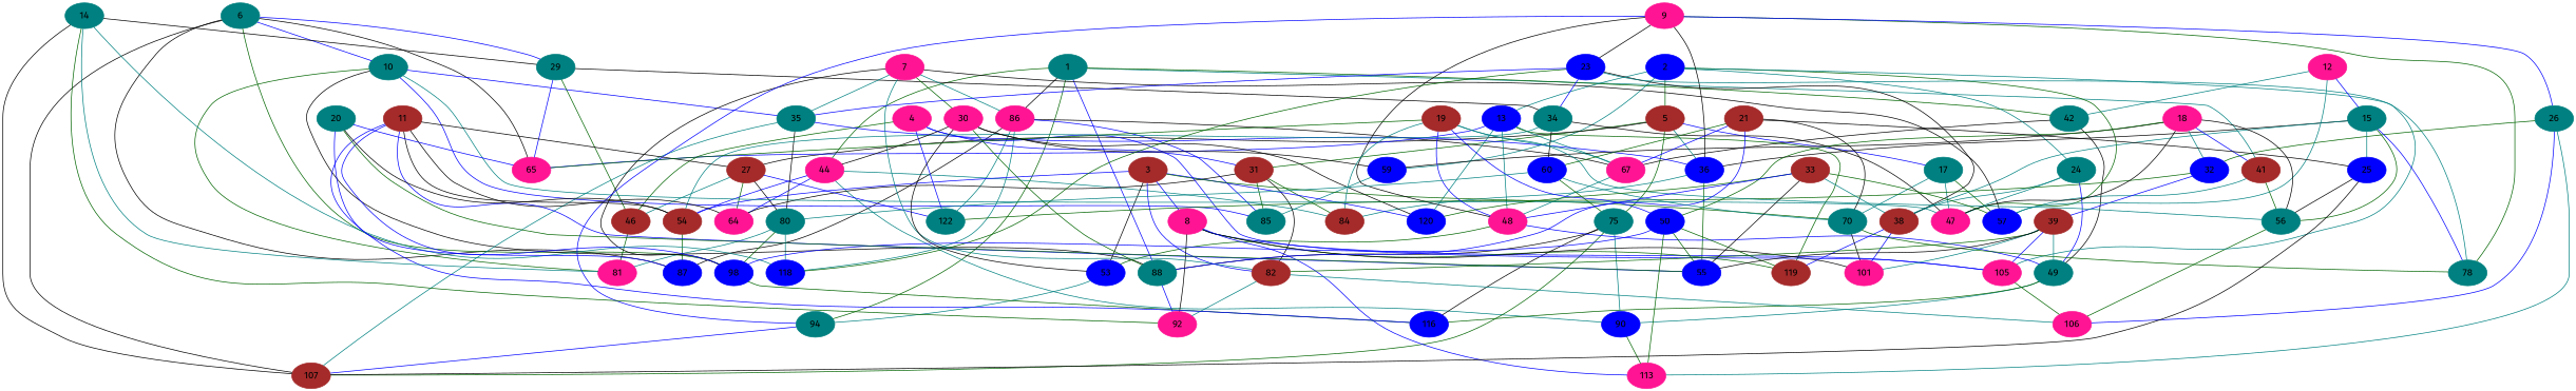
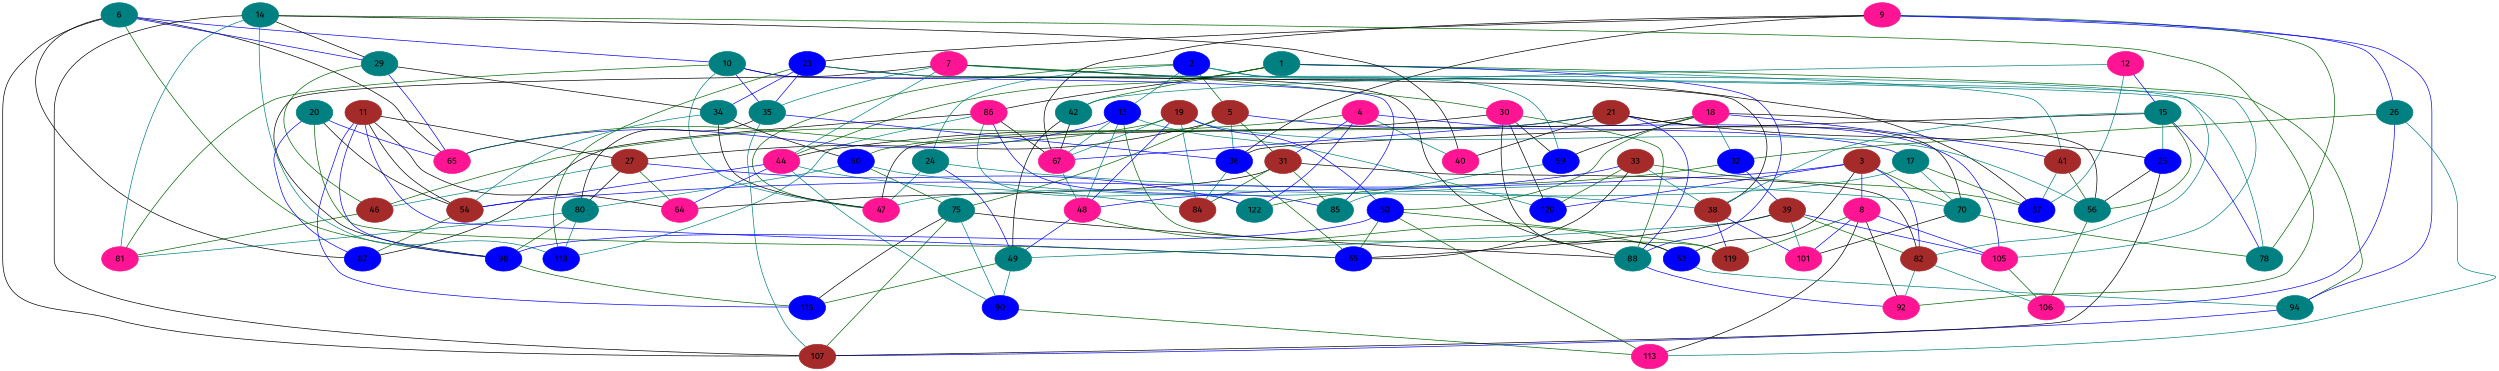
  graph {
    fontname="Fira Sans"
    node [color=teal fontname="Fira Sans" style=filled]
    edge [color=teal fontname="Fira Sans"]
    1 [super="+114"]
    n2 [color=deeppink label=86 super="+43"]
    41 [color=brown]
    42
    44 [color=deeppink super="+61"]
    88 [super="+121"]
    94
    122
    87 [color=blue]
    67 [color=deeppink super="+110"]
    85
    118 [color=blue]
    57 [color=blue super="+73"]
    56 [super="+123"]
    49 [super="+108"]
    54 [color=brown super="+104"]
    64 [color=deeppink]
    84 [color=brown]
    90 [color=blue]
    92 [color=deeppink]
    107 [color=brown super="+112"]
    2 [color=blue super="+58"]
    5 [color=brown super="+91"]
    13 [color=blue super="+28"]
    24
    47 [color=deeppink super="+127"]
    59 [color=blue]
    105 [color=deeppink]
    31 [color=brown super="+111"]
    17
    27 [color=brown super="+74"]
    36 [color=blue super="+62"]
    75 [super="+124"]
    120 [color=blue]
    65 [color=deeppink super="+83"]
    119 [color=brown]
    48 [color=deeppink super="+109"]
    38 [color=brown super="+99"]
    106 [color=deeppink]
    3 [color=brown super="+68"]
    8 [color=deeppink super="+103"]
    53 [color=blue]
    70 [super="+77"]
    82 [color=brown super="+97"]
    101 [color=deeppink]
    113 [color=deeppink]
    78
    4 [color=deeppink super="+69"]
+   40 [color=deeppink]
    46 [color=brown]
    81 [color=deeppink]
    80 [super="+89"]
    55 [color=blue super="+86"]
    116 [color=blue]
    6 [super="+72"]
    10 [super="+51"]
    29 [super="+117"]
    98 [color=blue super="+100"]
    35 [super="+71"]
    34 [super="+93"]
    7 [color=deeppink super="+45"]
    30 [color=deeppink super="+66"]
    9 [color=deeppink super="+95"]
    23 [color=blue super="+102"]
    26
    32 [color=blue]
    11 [color=brown super="+115"]
    15 [super="+52"]
    25 [color=blue]
    12 [color=deeppink]
    14 [super="+22"]
    18 [color=deeppink super="+125"]
    50 [color=blue super="+126"]
    39 [color=brown super="+76"]
    19 [color=brown super="+37"]
    20
    21 [color=brown super="+63"]
    60 [color=blue super="+79"]
    33 [color=brown super="+96"]
    1 -- n2 [color=black]
    1 -- 41
    1 -- 42 [color=darkgreen]
    1 -- 44 [color=darkgreen]
    1 -- 88 [color=blue]
    1 -- 94 [color=darkgreen]
    n2 -- 122
    n2 -- 87 [color=black]
    n2 -- 67 [color=black]
    n2 -- 85 [color=blue]
    n2 -- 118
    41 -- 57
    41 -- 56 [color=darkgreen]
    42 -- 67 [color=black]
    42 -- 49 [color=black]
    44 -- 54 [color=blue]
    44 -- 64 [color=blue]
    44 -- 84
    44 -- 90
    88 -- 92 [color=blue]
    94 -- 107 [color=blue]
    67 -- 48
    56 -- 106 [color=darkgreen]
    49 -- 90
    49 -- 116 [color=darkgreen]
    54 -- 87 [color=darkgreen]
    90 -- 113 [color=darkgreen]
    2 -- 5 [color=darkgreen]
    2 -- 13
    2 -- 24
    2 -- 47 [color=darkgreen]
    2 -- 59
    2 -- 105
    5 -- 31 [color=darkgreen]
    5 -- 17 [color=blue]
    5 -- 27 [color=black]
    5 -- 36
    5 -- 75 [color=darkgreen]
    13 -- 67
    13 -- 120
    13 -- 65 [color=blue]
    13 -- 119 [color=darkgreen]
    13 -- 48
    24 -- 49 [color=blue]
    24 -- 47
    24 -- 38
    59 -- 85
    105 -- 106 [color=darkgreen]
    31 -- 85 [color=darkgreen]
    31 -- 64 [color=black]
    31 -- 84 [color=darkgreen]
    31 -- 82 [color=black]
    17 -- 57 [color=darkgreen]
    17 -- 47
    17 -- 70
    27 -- 122 [color=blue]
    27 -- 64 [color=darkgreen]
    27 -- 46
    27 -- 80 [color=black]
    36 -- 84
    36 -- 55 [color=darkgreen]
    75 -- 88 [color=black]
    75 -- 90
    75 -- 107 [color=darkgreen]
    75 -- 116 [color=black]
    48 -- 49 [color=blue]
    48 -- 53 [color=darkgreen]
    38 -- 119 [color=blue]
    38 -- 101 [color=blue]
    3 -- 54 [color=blue]
    3 -- 120 [color=blue]
    3 -- 8 [color=blue]
    3 -- 53 [color=black]
    3 -- 70 [color=darkgreen]
    3 -- 82 [color=blue]
    8 -- 92 [color=black]
    8 -- 105 [color=blue]
    8 -- 119 [color=darkgreen]
-   8 -- 101 [color=black]
-   8 -- 113 [color=blue]
+   8 -- 101 [color=blue]
+   8 -- 113 [color=black]
    53 -- 94
    70 -- 101 [color=black]
    70 -- 78 [color=darkgreen]
    82 -- 92
    82 -- 106
    4 -- 122 [color=blue]
    4 -- 105 [color=blue]
    4 -- 31 [color=blue]
+   4 -- 40
    4 -- 46 [color=darkgreen]
    46 -- 81 [color=darkgreen]
    80 -- 118
    80 -- 81
    80 -- 98 [color=darkgreen]
    6 -- 87 [color=black]
    6 -- 107 [color=black]
    6 -- 65 [color=black]
    6 -- 10 [color=blue]
    6 -- 29 [color=blue]
    6 -- 98 [color=darkgreen]
    10 -- 88 [color=black]
    10 -- 85 [color=blue]
    10 -- 47
    10 -- 81 [color=darkgreen]
    10 -- 35 [color=blue]
    29 -- 65 [color=blue weight=2]
    29 -- 46 [color=darkgreen]
    29 -- 34 [color=black]
    98 -- 116 [color=darkgreen]
    35 -- 107
    35 -- 36 [color=blue]
    35 -- 80 [color=black]
    34 -- 54
    34 -- 47 [color=black]
    34 -- 60 [color=black weight=2]
-   7 -- n2
+   7 -- 44
    7 -- 57 [color=black]
    7 -- 82
    7 -- 98 [color=black]
    7 -- 35
    7 -- 30 [color=darkgreen]
    30 -- 44 [color=black]
    30 -- 88 [color=darkgreen]
    30 -- 59 [color=black]
    30 -- 120 [color=black]
    30 -- 53 [color=black]
    9 -- 94 [color=blue]
-   9 -- 48 [color=black]
+   9 -- 67 [color=black]
    9 -- 36 [color=black]
    9 -- 78 [color=darkgreen]
    9 -- 23 [color=black]
    9 -- 26 [color=blue]
    23 -- 118 [color=darkgreen]
    23 -- 38 [color=black]
    23 -- 78
    23 -- 35 [color=blue]
    23 -- 34 [color=blue]
    26 -- 106 [color=blue]
    26 -- 113
    26 -- 32 [color=darkgreen]
    32 -- 122 [color=darkgreen]
    32 -- 39 [color=blue]
    11 -- 54 [color=black]
    11 -- 64 [color=black]
    11 -- 27 [color=black]
    11 -- 55 [color=blue]
    11 -- 116 [color=blue]
    11 -- 98 [color=blue]
    15 -- 56 [color=darkgreen]
    15 -- 36 [color=black]
    15 -- 38
    15 -- 78 [color=blue]
    15 -- 25
    25 -- 56 [color=black]
    25 -- 107 [color=black]
    12 -- 42
    12 -- 57
    12 -- 15 [color=blue]
    14 -- 118
    14 -- 92 [color=darkgreen]
    14 -- 107 [color=black]
+   14 -- 40 [color=black]
    14 -- 81
    14 -- 29 [color=black]
    18 -- 41 [color=blue]
    18 -- 56 [color=black]
    18 -- 47 [color=black]
    18 -- 59 [color=black]
    18 -- 32
    18 -- 50 [color=darkgreen]
    50 -- 119 [color=darkgreen]
    50 -- 113 [color=darkgreen]
    50 -- 55 [color=darkgreen]
    50 -- 98 [color=blue]
    39 -- 49
    39 -- 105 [color=blue]
    39 -- 82 [color=darkgreen]
    39 -- 101
    39 -- 55 [color=black]
    19 -- 67
    19 -- 56
    19 -- 84
    19 -- 65 [color=darkgreen]
    19 -- 48 [color=blue]
    19 -- 50 [color=blue]
    20 -- 87 [color=blue]
    20 -- 54 [color=black]
    20 -- 65 [color=blue]
    20 -- 55 [color=darkgreen]
    21 -- 88 [color=blue]
    21 -- 67 [color=blue]
    21 -- 70 [color=black]
+   21 -- 40 [color=black]
    21 -- 25 [color=black]
    21 -- 60 [color=darkgreen]
    60 -- 75 [color=darkgreen]
    60 -- 70
    60 -- 80
    33 -- 57 [color=darkgreen weight=2]
    33 -- 120 [color=darkgreen]
    33 -- 48 [color=blue]
    33 -- 38
    33 -- 55 [color=black]
  }
